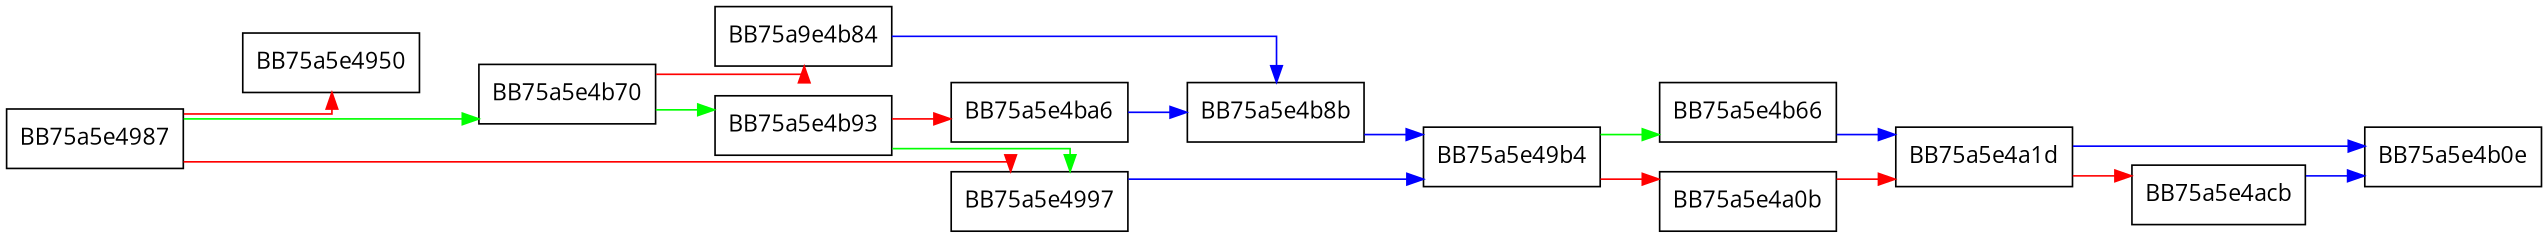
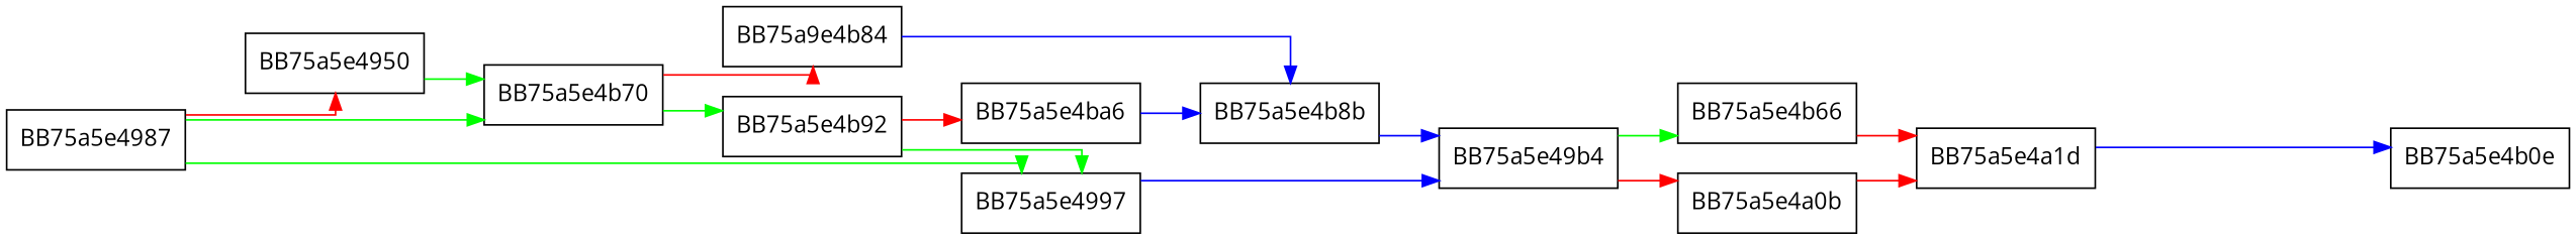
  digraph {
    fontname="Open Sans"
    rankdir=LR
    splines=ortho
    node [fontname="Open Sans" shape=box]
    edge [color=red fontname="Open Sans"]
    BB75a5e4950
    BB75a5e4b70
-   BB75a5e4b93
+   BB75a5e4b93 [label=BB75a5e4b92]
    n4 [label=BB75a9e4b84]
    BB75a5e4987
    BB75a5e4997
    BB75a5e4ba6
    BB75a5e4b8b
    BB75a5e49b4
    BB75a5e4b66
    BB75a5e4a0b
    BB75a5e4a1d
    BB75a5e4b0e
-   BB75a5e4acb
+   BB75a5e4950 -> BB75a5e4b70 [color=green]
    BB75a5e4b70 -> BB75a5e4b93 [color=green]
    BB75a5e4b70 -> n4
    BB75a5e4b93 -> BB75a5e4997 [color=green]
    BB75a5e4b93 -> BB75a5e4ba6
    n4 -> BB75a5e4b8b [color=blue]
    BB75a5e4987 -> BB75a5e4950
    BB75a5e4987 -> BB75a5e4b70 [color=green]
-   BB75a5e4987 -> BB75a5e4997
+   BB75a5e4987 -> BB75a5e4997 [color=green]
    BB75a5e4997 -> BB75a5e49b4 [color=blue]
    BB75a5e4ba6 -> BB75a5e4b8b [color=blue]
    BB75a5e4b8b -> BB75a5e49b4 [color=blue]
    BB75a5e49b4 -> BB75a5e4b66 [color=green]
    BB75a5e49b4 -> BB75a5e4a0b
-   BB75a5e4b66 -> BB75a5e4a1d [color=blue]
+   BB75a5e4b66 -> BB75a5e4a1d
    BB75a5e4a0b -> BB75a5e4a1d
    BB75a5e4a1d -> BB75a5e4b0e [color=blue]
-   BB75a5e4a1d -> BB75a5e4acb
-   BB75a5e4acb -> BB75a5e4b0e [color=blue]
  }
